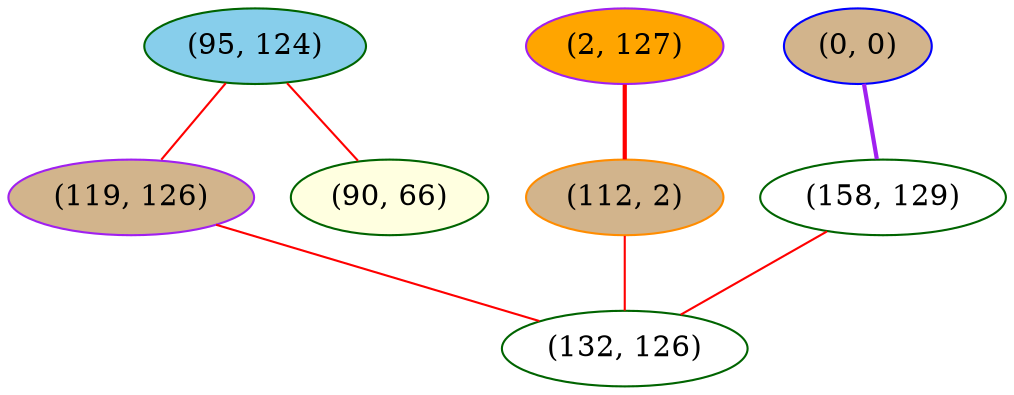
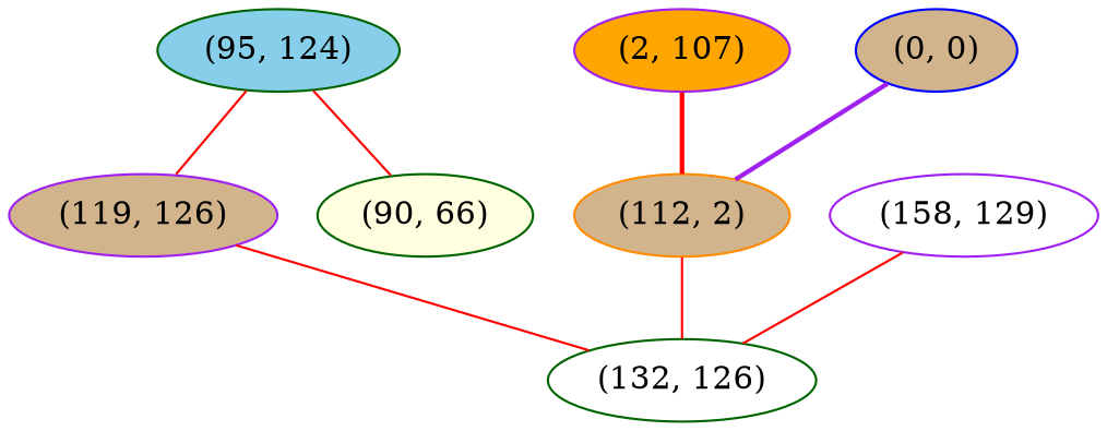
  graph {
    node [color=darkgreen fillcolor=tan style=filled]
    edge [color=red style=solid weight=1]
    "(95, 124)" [fillcolor=skyblue]
    "(119, 126)" [color=purple]
    n3 [fillcolor=lightyellow label="(90, 66)"]
    "(132, 126)" [fillcolor=white]
    "(0, 0)" [color=blue]
    "(112, 2)" [color=darkorange]
-   "(2, 127)" [color=purple fillcolor=orange]
-   "(158, 129)" [fillcolor=white]
+   "(2, 127)" [color=purple fillcolor=orange label="(2, 107)"]
+   "(158, 129)" [color=purple fillcolor=white]
    "(95, 124)" -- "(119, 126)"
    "(95, 124)" -- n3
    "(119, 126)" -- "(132, 126)"
-   "(0, 0)" -- "(158, 129)" [color=purple style=bold weight=4]
+   "(0, 0)" -- "(112, 2)" [color=purple style=bold weight=4]
    "(112, 2)" -- "(132, 126)"
    "(2, 127)" -- "(112, 2)" [style=bold]
    "(158, 129)" -- "(132, 126)"
  }
